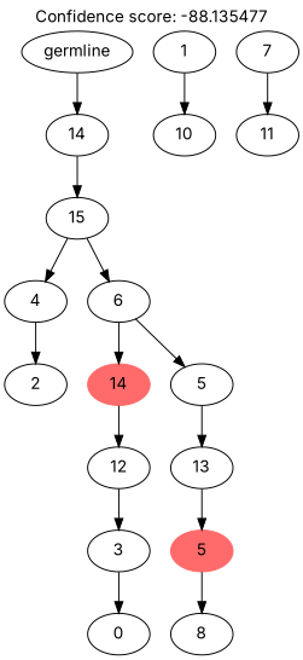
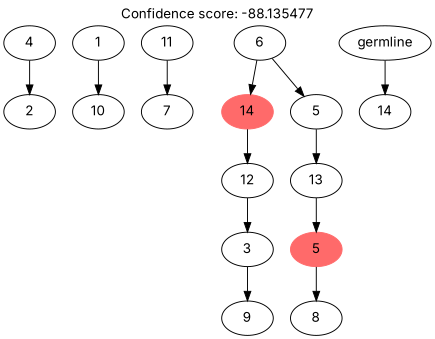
  digraph {
    fontname=Inter
    label="Confidence score: -88.135477"
    labelloc=t
    node [fontname=Inter]
    edge [fontname=Inter]
    n1 [label=4]
    n2 [label=2]
    n3 [label=1]
    n4 [label=10]
    n5 [label=11]
    n6 [label=7]
-   n7 [label=0]
+   n7 [label=9]
    n8 [label=3]
    n9 [label=12]
    n10 [color=indianred1 label=14 style=filled]
    n11 [color=indianred1 label=5 style=filled]
    n12 [label=8]
    n13 [label=13]
    n14 [label=5]
    n15 [label=6]
-   n16 [label=15]
    n17 [label=14]
    n18 [label=germline]
    n1 -> n2
    n3 -> n4
-   n6 -> n5
+   n5 -> n6
    n8 -> n7
    n9 -> n8
    n10 -> n9
    n11 -> n12
    n13 -> n11
    n14 -> n13
    n15 -> n10
    n15 -> n14
-   n16 -> n1
-   n16 -> n15
-   n17 -> n16
    n18 -> n17
  }
